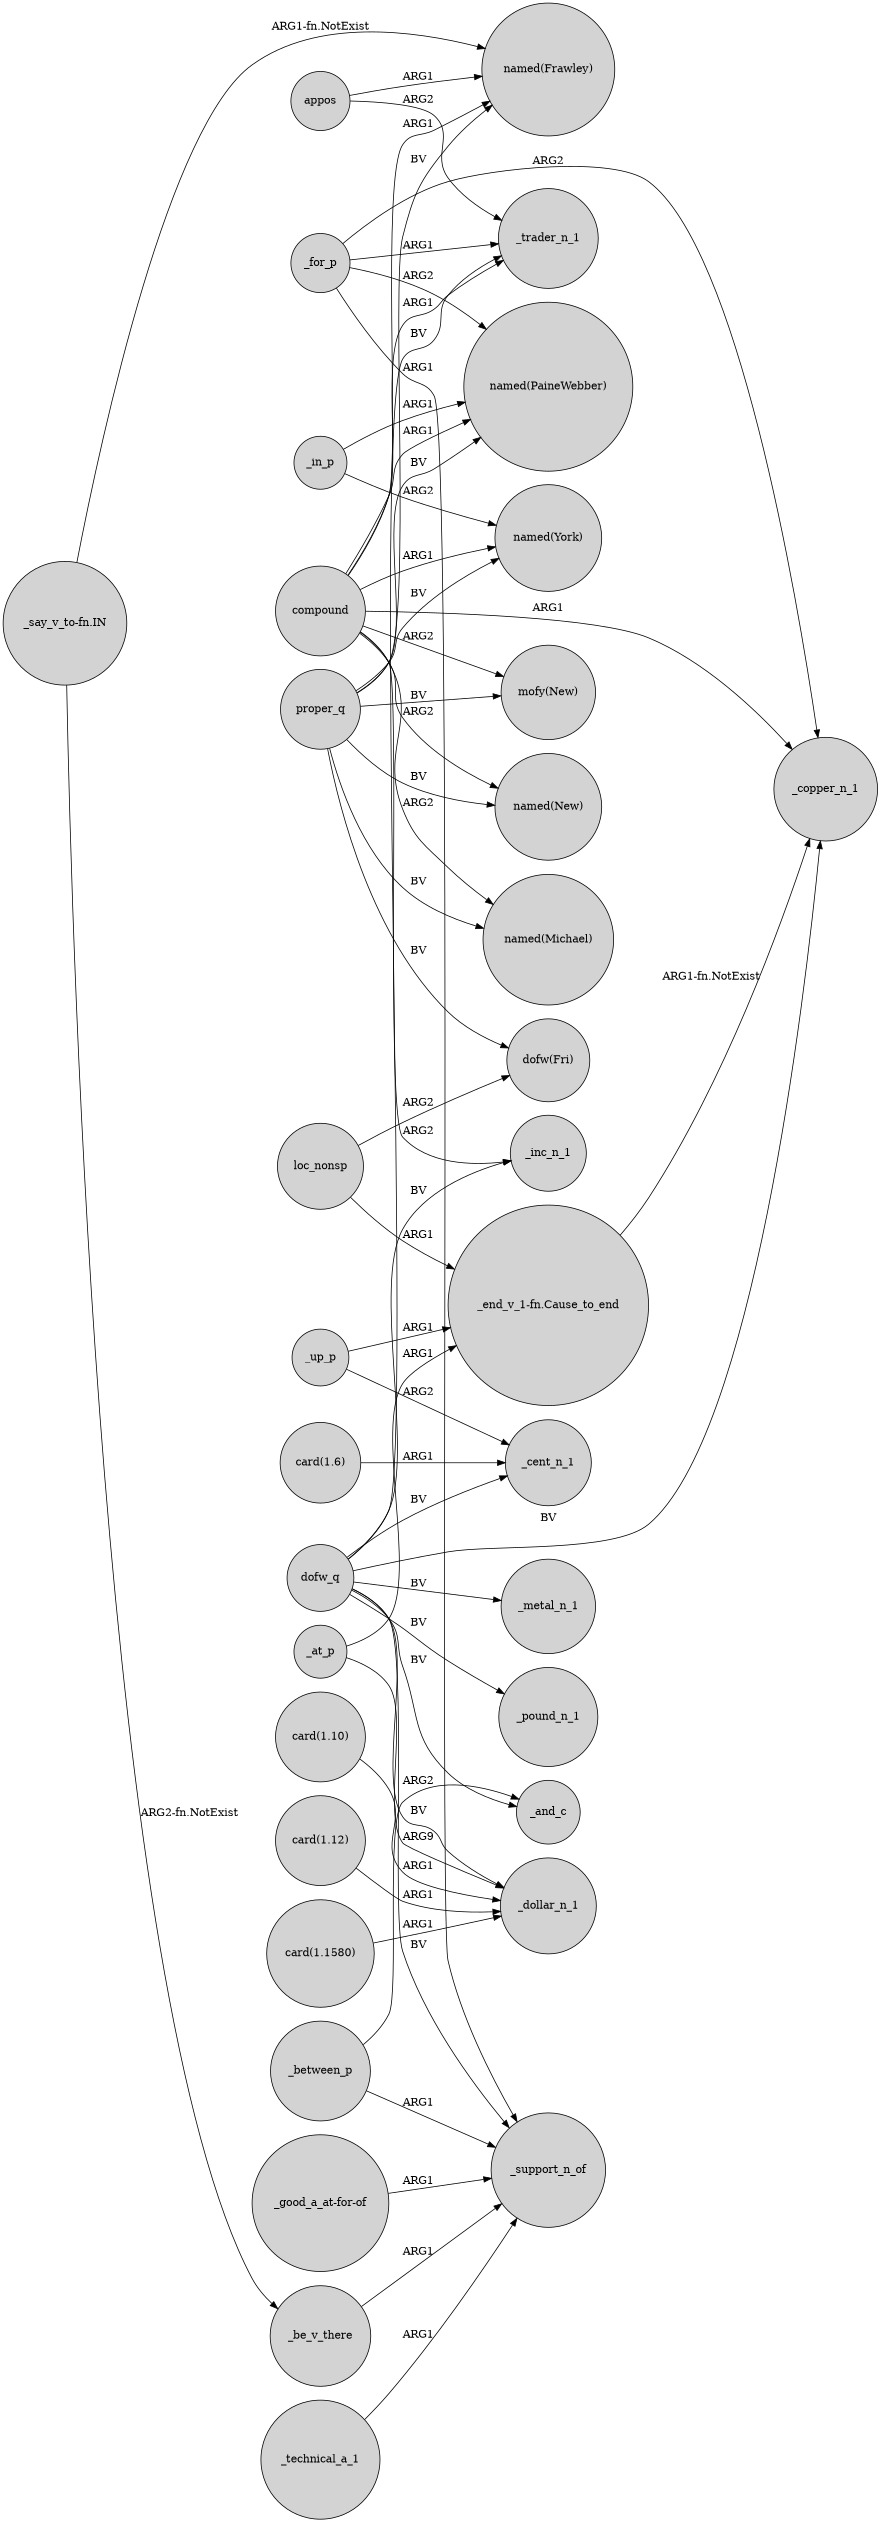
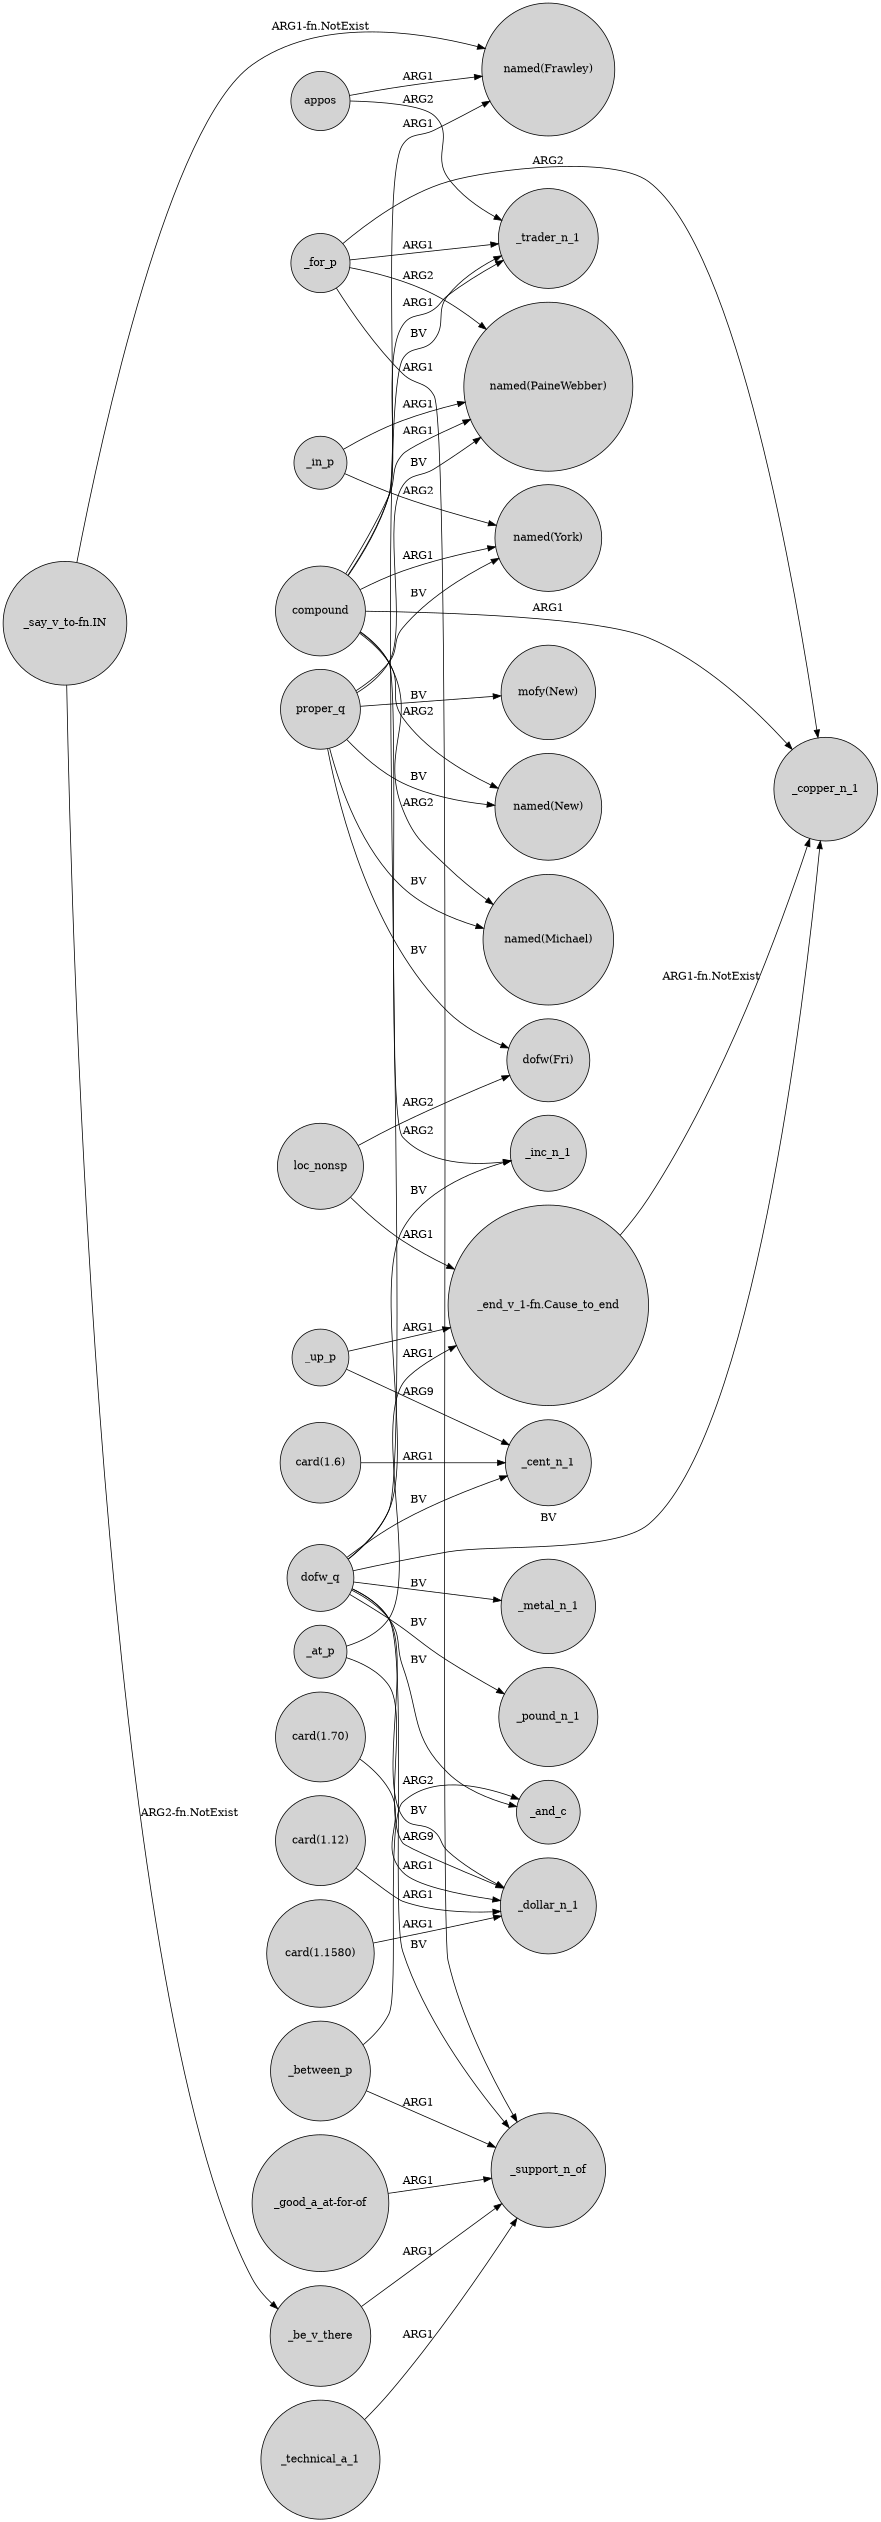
  digraph {
    rankdir=LR
    node [shape=circle style=filled]
    _for_p
    _trader_n_1
    "named(PaineWebber)"
    _copper_n_1
    _support_n_of
    _in_p
    "named(York)"
    n8 [label=dofw_q]
    _pound_n_1
    _dollar_n_1
    _inc_n_1
    _cent_n_1
    _metal_n_1
    _and_c
    proper_q
    "dofw(Fri)"
    "named(New)"
    n18 [label="mofy(New)"]
    "named(Frawley)"
    "named(Michael)"
    _at_p
    "_end_v_1-fn.Cause_to_end"
    compound
    appos
    "card(1.6)"
    "_say_v_to-fn.IN"
    _be_v_there
    loc_nonsp
    "card(1.1580)"
    _up_p
    _between_p
    "_good_a_at-for-of"
    _technical_a_1
-   "card(1.10)"
+   "card(1.10)" [label="card(1.70)"]
    "card(1.12)"
    _for_p -> _trader_n_1 [label=ARG1]
    _for_p -> "named(PaineWebber)" [label=ARG2]
    _for_p -> _copper_n_1 [label=ARG2]
    _for_p -> _support_n_of [label=ARG1]
    _in_p -> "named(PaineWebber)" [label=ARG1]
    _in_p -> "named(York)" [label=ARG2]
    n8 -> _trader_n_1 [label=BV]
    n8 -> _copper_n_1 [label=BV]
    n8 -> _support_n_of [label=BV]
    n8 -> _pound_n_1 [label=BV]
    n8 -> _dollar_n_1 [label=BV]
    n8 -> _inc_n_1 [label=BV]
    n8 -> _cent_n_1 [label=BV]
    n8 -> _metal_n_1 [label=BV]
    n8 -> _and_c [label=BV]
    proper_q -> "named(PaineWebber)" [label=BV]
    proper_q -> "named(York)" [label=BV]
    proper_q -> "dofw(Fri)" [label=BV]
    proper_q -> "named(New)" [label=BV]
    proper_q -> n18 [label=BV]
-   proper_q -> "named(Frawley)" [label=BV]
    proper_q -> "named(Michael)" [label=BV]
    _at_p -> _dollar_n_1 [label=ARG9]
    _at_p -> "_end_v_1-fn.Cause_to_end" [label=ARG1]
    "_end_v_1-fn.Cause_to_end" -> _copper_n_1 [label="ARG1-fn.NotExist"]
    compound -> _trader_n_1 [label=ARG1]
    compound -> "named(PaineWebber)" [label=ARG1]
    compound -> _copper_n_1 [label=ARG1]
    compound -> "named(York)" [label=ARG1]
    compound -> _inc_n_1 [label=ARG2]
    compound -> "named(New)" [label=ARG2]
-   compound -> n18 [label=ARG2]
    compound -> "named(Frawley)" [label=ARG1]
    compound -> "named(Michael)" [label=ARG2]
    appos -> _trader_n_1 [label=ARG2]
    appos -> "named(Frawley)" [label=ARG1]
    "card(1.6)" -> _cent_n_1 [label=ARG1]
    "_say_v_to-fn.IN" -> "named(Frawley)" [label="ARG1-fn.NotExist"]
    "_say_v_to-fn.IN" -> _be_v_there [label="ARG2-fn.NotExist"]
    _be_v_there -> _support_n_of [label=ARG1]
    loc_nonsp -> "dofw(Fri)" [label=ARG2]
    loc_nonsp -> "_end_v_1-fn.Cause_to_end" [label=ARG1]
    "card(1.1580)" -> _dollar_n_1 [label=ARG1]
-   _up_p -> _cent_n_1 [label=ARG2]
+   _up_p -> _cent_n_1 [label=ARG9]
    _up_p -> "_end_v_1-fn.Cause_to_end" [label=ARG1]
    _between_p -> _support_n_of [label=ARG1]
    _between_p -> _and_c [label=ARG2]
    "_good_a_at-for-of" -> _support_n_of [label=ARG1]
    _technical_a_1 -> _support_n_of [label=ARG1]
    "card(1.10)" -> _dollar_n_1 [label=ARG1]
    "card(1.12)" -> _dollar_n_1 [label=ARG1]
  }
